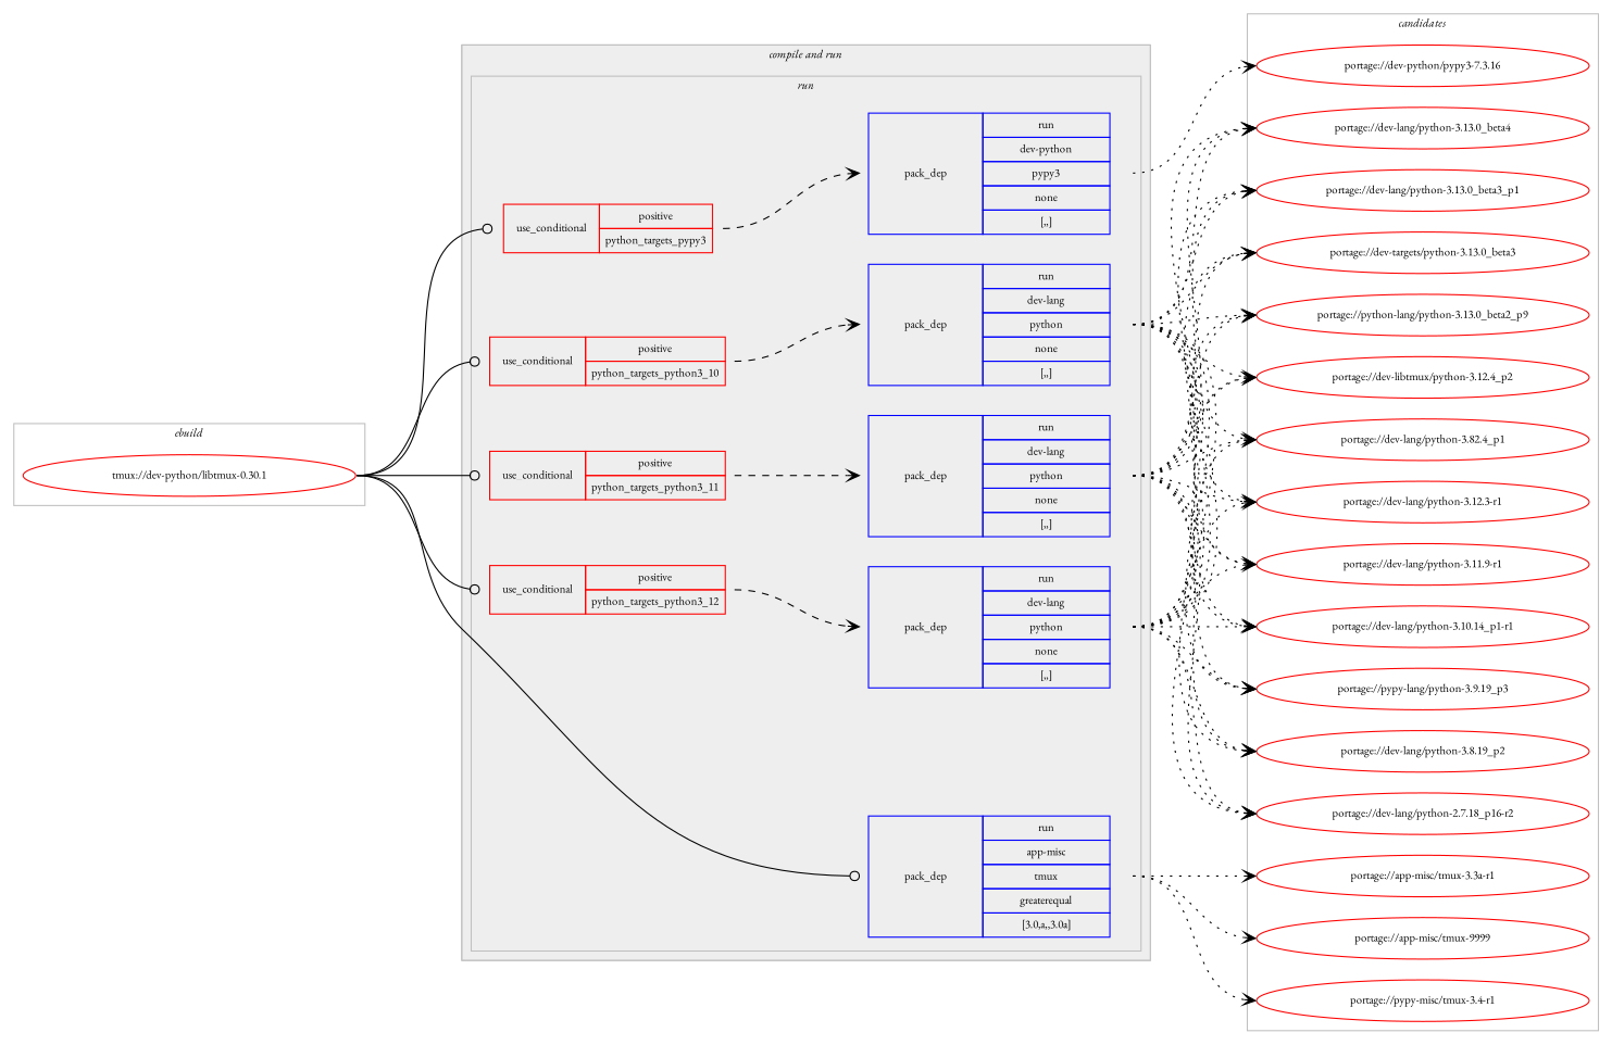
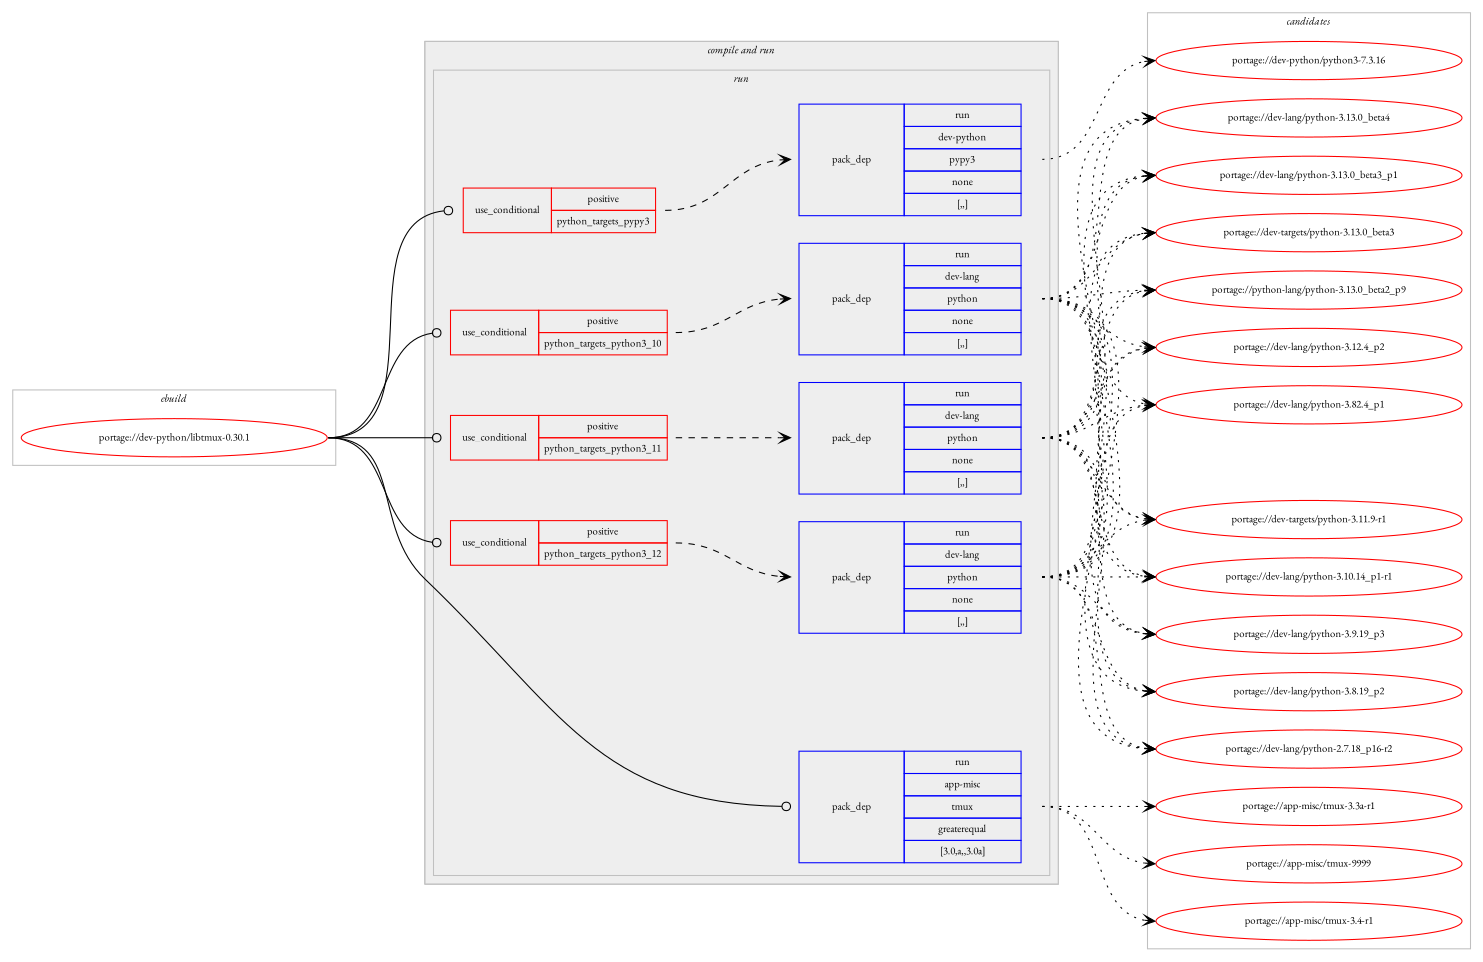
  digraph {
    compound=true
    concentrate=true
    fontname="EB Garamond"
    fontsize=10
    newrank=true
    rankdir=LR
    ranksep=1.5
    node [color=red fontname="EB Garamond" fontsize=10]
    edge [arrowhead=vee fontname="EB Garamond" headport=w style=dotted tailport=e weight=100]
-   n1 [label="tmux://dev-python/libtmux-0.30.1" width=4]
+   n1 [label="portage://dev-python/libtmux-0.30.1" width=4]
    n2 [color=blue label=<<TABLE BORDER="0" CELLBORDER="1" CELLSPACING="0" CELLPADDING="4" WIDTH="220"><TR><TD ROWSPAN="6" CELLPADDING="30">pack_dep</TD></TR><TR><TD WIDTH="110">run</TD></TR><TR><TD>dev-python</TD></TR><TR><TD>pypy3</TD></TR><TR><TD>none</TD></TR><TR><TD>[,,]</TD></TR></TABLE>> shape=none]
    n3 [label=<<TABLE BORDER="0" CELLBORDER="1" CELLSPACING="0" CELLPADDING="4"><TR><TD ROWSPAN="3" CELLPADDING="10">use_conditional</TD></TR><TR><TD>positive</TD></TR><TR><TD>python_targets_pypy3</TD></TR></TABLE>> shape=none]
    n4 [color=blue label=<<TABLE BORDER="0" CELLBORDER="1" CELLSPACING="0" CELLPADDING="4" WIDTH="220"><TR><TD ROWSPAN="6" CELLPADDING="30">pack_dep</TD></TR><TR><TD WIDTH="110">run</TD></TR><TR><TD>dev-lang</TD></TR><TR><TD>python</TD></TR><TR><TD>none</TD></TR><TR><TD>[,,]</TD></TR></TABLE>> shape=none]
    n5 [label=<<TABLE BORDER="0" CELLBORDER="1" CELLSPACING="0" CELLPADDING="4"><TR><TD ROWSPAN="3" CELLPADDING="10">use_conditional</TD></TR><TR><TD>positive</TD></TR><TR><TD>python_targets_python3_10</TD></TR></TABLE>> shape=none]
    n6 [color=blue label=<<TABLE BORDER="0" CELLBORDER="1" CELLSPACING="0" CELLPADDING="4" WIDTH="220"><TR><TD ROWSPAN="6" CELLPADDING="30">pack_dep</TD></TR><TR><TD WIDTH="110">run</TD></TR><TR><TD>dev-lang</TD></TR><TR><TD>python</TD></TR><TR><TD>none</TD></TR><TR><TD>[,,]</TD></TR></TABLE>> shape=none]
    n7 [label=<<TABLE BORDER="0" CELLBORDER="1" CELLSPACING="0" CELLPADDING="4"><TR><TD ROWSPAN="3" CELLPADDING="10">use_conditional</TD></TR><TR><TD>positive</TD></TR><TR><TD>python_targets_python3_11</TD></TR></TABLE>> shape=none]
    n8 [color=blue label=<<TABLE BORDER="0" CELLBORDER="1" CELLSPACING="0" CELLPADDING="4" WIDTH="220"><TR><TD ROWSPAN="6" CELLPADDING="30">pack_dep</TD></TR><TR><TD WIDTH="110">run</TD></TR><TR><TD>dev-lang</TD></TR><TR><TD>python</TD></TR><TR><TD>none</TD></TR><TR><TD>[,,]</TD></TR></TABLE>> shape=none]
    n9 [label=<<TABLE BORDER="0" CELLBORDER="1" CELLSPACING="0" CELLPADDING="4"><TR><TD ROWSPAN="3" CELLPADDING="10">use_conditional</TD></TR><TR><TD>positive</TD></TR><TR><TD>python_targets_python3_12</TD></TR></TABLE>> shape=none]
    n10 [color=blue label=<<TABLE BORDER="0" CELLBORDER="1" CELLSPACING="0" CELLPADDING="4" WIDTH="220"><TR><TD ROWSPAN="6" CELLPADDING="30">pack_dep</TD></TR><TR><TD WIDTH="110">run</TD></TR><TR><TD>app-misc</TD></TR><TR><TD>tmux</TD></TR><TR><TD>greaterequal</TD></TR><TR><TD>[3.0,a,,3.0a]</TD></TR></TABLE>> shape=none]
-   n11 [label="portage://dev-python/pypy3-7.3.16" width=4]
+   n11 [label="portage://dev-python/python3-7.3.16" width=4]
    n12 [label="portage://dev-lang/python-3.13.0_beta4" width=4]
    n13 [label="portage://dev-lang/python-3.13.0_beta3_p1" width=4]
    n14 [label="portage://dev-targets/python-3.13.0_beta3" width=4]
    n15 [label="portage://python-lang/python-3.13.0_beta2_p9" width=4]
-   n16 [label="portage://dev-libtmux/python-3.12.4_p2" width=4]
+   n16 [label="portage://dev-lang/python-3.12.4_p2" width=4]
    n17 [label="portage://dev-lang/python-3.82.4_p1" width=4]
-   n18 [label="portage://dev-lang/python-3.12.3-r1" width=4]
-   n19 [label="portage://dev-lang/python-3.11.9-r1" width=4]
+   n19 [label="portage://dev-targets/python-3.11.9-r1" width=4]
    n20 [label="portage://dev-lang/python-3.10.14_p1-r1" width=4]
-   n21 [label="portage://pypy-lang/python-3.9.19_p3" width=4]
+   n21 [label="portage://dev-lang/python-3.9.19_p3" width=4]
    n22 [label="portage://dev-lang/python-3.8.19_p2" width=4]
    n23 [label="portage://dev-lang/python-2.7.18_p16-r2" width=4]
    n24 [label="portage://app-misc/tmux-9999" width=4]
-   n25 [label="portage://pypy-misc/tmux-3.4-r1" width=4]
+   n25 [label="portage://app-misc/tmux-3.4-r1" width=4]
    n26 [label="portage://app-misc/tmux-3.3a-r1" width=4]
    subgraph cluster_1 {
      color=gray
      label=<<i>ebuild</i>>
      n1
    }
    subgraph cluster_2 {
      color=gray
      label=<<i>dependencies</i>>
      subgraph cluster_3 {
        color=gray
        fillcolor="#eeeeee"
        label=<<i>compile</i>>
        style=filled
      }
      subgraph cluster_4 {
        color=gray
        fillcolor="#eeeeee"
        label=<<i>compile and run</i>>
        style=filled
      }
      subgraph cluster_5 {
        color=gray
        fillcolor="#eeeeee"
        label=<<i>run</i>>
        style=filled
        subgraph sub_6 {
          color=gray
          fillcolor="#eeeeee"
          label=<<i>run</i>>
          style=filled
          n3
          subgraph sub_7 {
            color=gray
            fillcolor="#eeeeee"
            label=<<i>run</i>>
            style=filled
            n2
          }
        }
        subgraph sub_8 {
          color=gray
          fillcolor="#eeeeee"
          label=<<i>run</i>>
          style=filled
          n5
          subgraph sub_9 {
            color=gray
            fillcolor="#eeeeee"
            label=<<i>run</i>>
            style=filled
            n4
          }
        }
        subgraph sub_10 {
          color=gray
          fillcolor="#eeeeee"
          label=<<i>run</i>>
          style=filled
          n7
          subgraph sub_11 {
            color=gray
            fillcolor="#eeeeee"
            label=<<i>run</i>>
            style=filled
            n6
          }
        }
        subgraph sub_12 {
          color=gray
          fillcolor="#eeeeee"
          label=<<i>run</i>>
          style=filled
          n9
          subgraph sub_13 {
            color=gray
            fillcolor="#eeeeee"
            label=<<i>run</i>>
            style=filled
            n8
          }
        }
        subgraph sub_14 {
          color=gray
          fillcolor="#eeeeee"
          label=<<i>run</i>>
          style=filled
          n10
        }
      }
    }
    subgraph cluster_15 {
      color=gray
      label=<<i>candidates</i>>
      rank=same
      subgraph sub_16 {
        color=black
        label=<<i>candidates</i>>
        nodesep=1
        rank=same
        n11
      }
      subgraph sub_17 {
        color=black
        label=<<i>candidates</i>>
        nodesep=1
        rank=same
        n12
        n13
        n14
        n15
        n16
        n17
-       n18
        n19
        n20
        n21
        n22
        n23
      }
      subgraph sub_18 {
        color=black
        label=<<i>candidates</i>>
        nodesep=1
        rank=same
        n12
        n13
        n14
        n15
        n16
        n17
-       n18
        n19
        n20
        n21
        n22
        n23
      }
      subgraph sub_19 {
        color=black
        label=<<i>candidates</i>>
        nodesep=1
        rank=same
        n12
        n13
        n14
        n15
        n16
        n17
-       n18
        n19
        n20
        n21
        n22
        n23
      }
      subgraph sub_20 {
        color=black
        label=<<i>candidates</i>>
        nodesep=1
        rank=same
        n24
        n25
        n26
      }
    }
    n1 -> n3 [arrowhead=odot style=solid weight=20]
    n1 -> n5 [arrowhead=odot style=solid weight=20]
    n1 -> n7 [arrowhead=odot style=solid weight=20]
    n1 -> n9 [arrowhead=odot style=solid weight=20]
    n1 -> n10 [arrowhead=odot style=solid weight=20]
    n2 -> n11
    n3 -> n2 [style=dashed weight=20]
    n4 -> n12
    n4 -> n13
    n4 -> n14
    n4 -> n15
    n4 -> n16
    n4 -> n17
-   n4 -> n18
    n4 -> n19
    n4 -> n20
    n4 -> n21
    n4 -> n22
    n4 -> n23
    n5 -> n4 [style=dashed weight=20]
    n6 -> n12
    n6 -> n13
    n6 -> n14
    n6 -> n15
    n6 -> n16
    n6 -> n17
-   n6 -> n18
    n6 -> n19
    n6 -> n20
    n6 -> n21
    n6 -> n22
    n6 -> n23
    n7 -> n6 [style=dashed weight=20]
    n8 -> n12
    n8 -> n13
    n8 -> n14
    n8 -> n15
    n8 -> n16
    n8 -> n17
-   n8 -> n18
    n8 -> n19
    n8 -> n20
    n8 -> n21
    n8 -> n22
    n8 -> n23
    n9 -> n8 [style=dashed weight=20]
    n10 -> n24
    n10 -> n25
    n10 -> n26
  }
